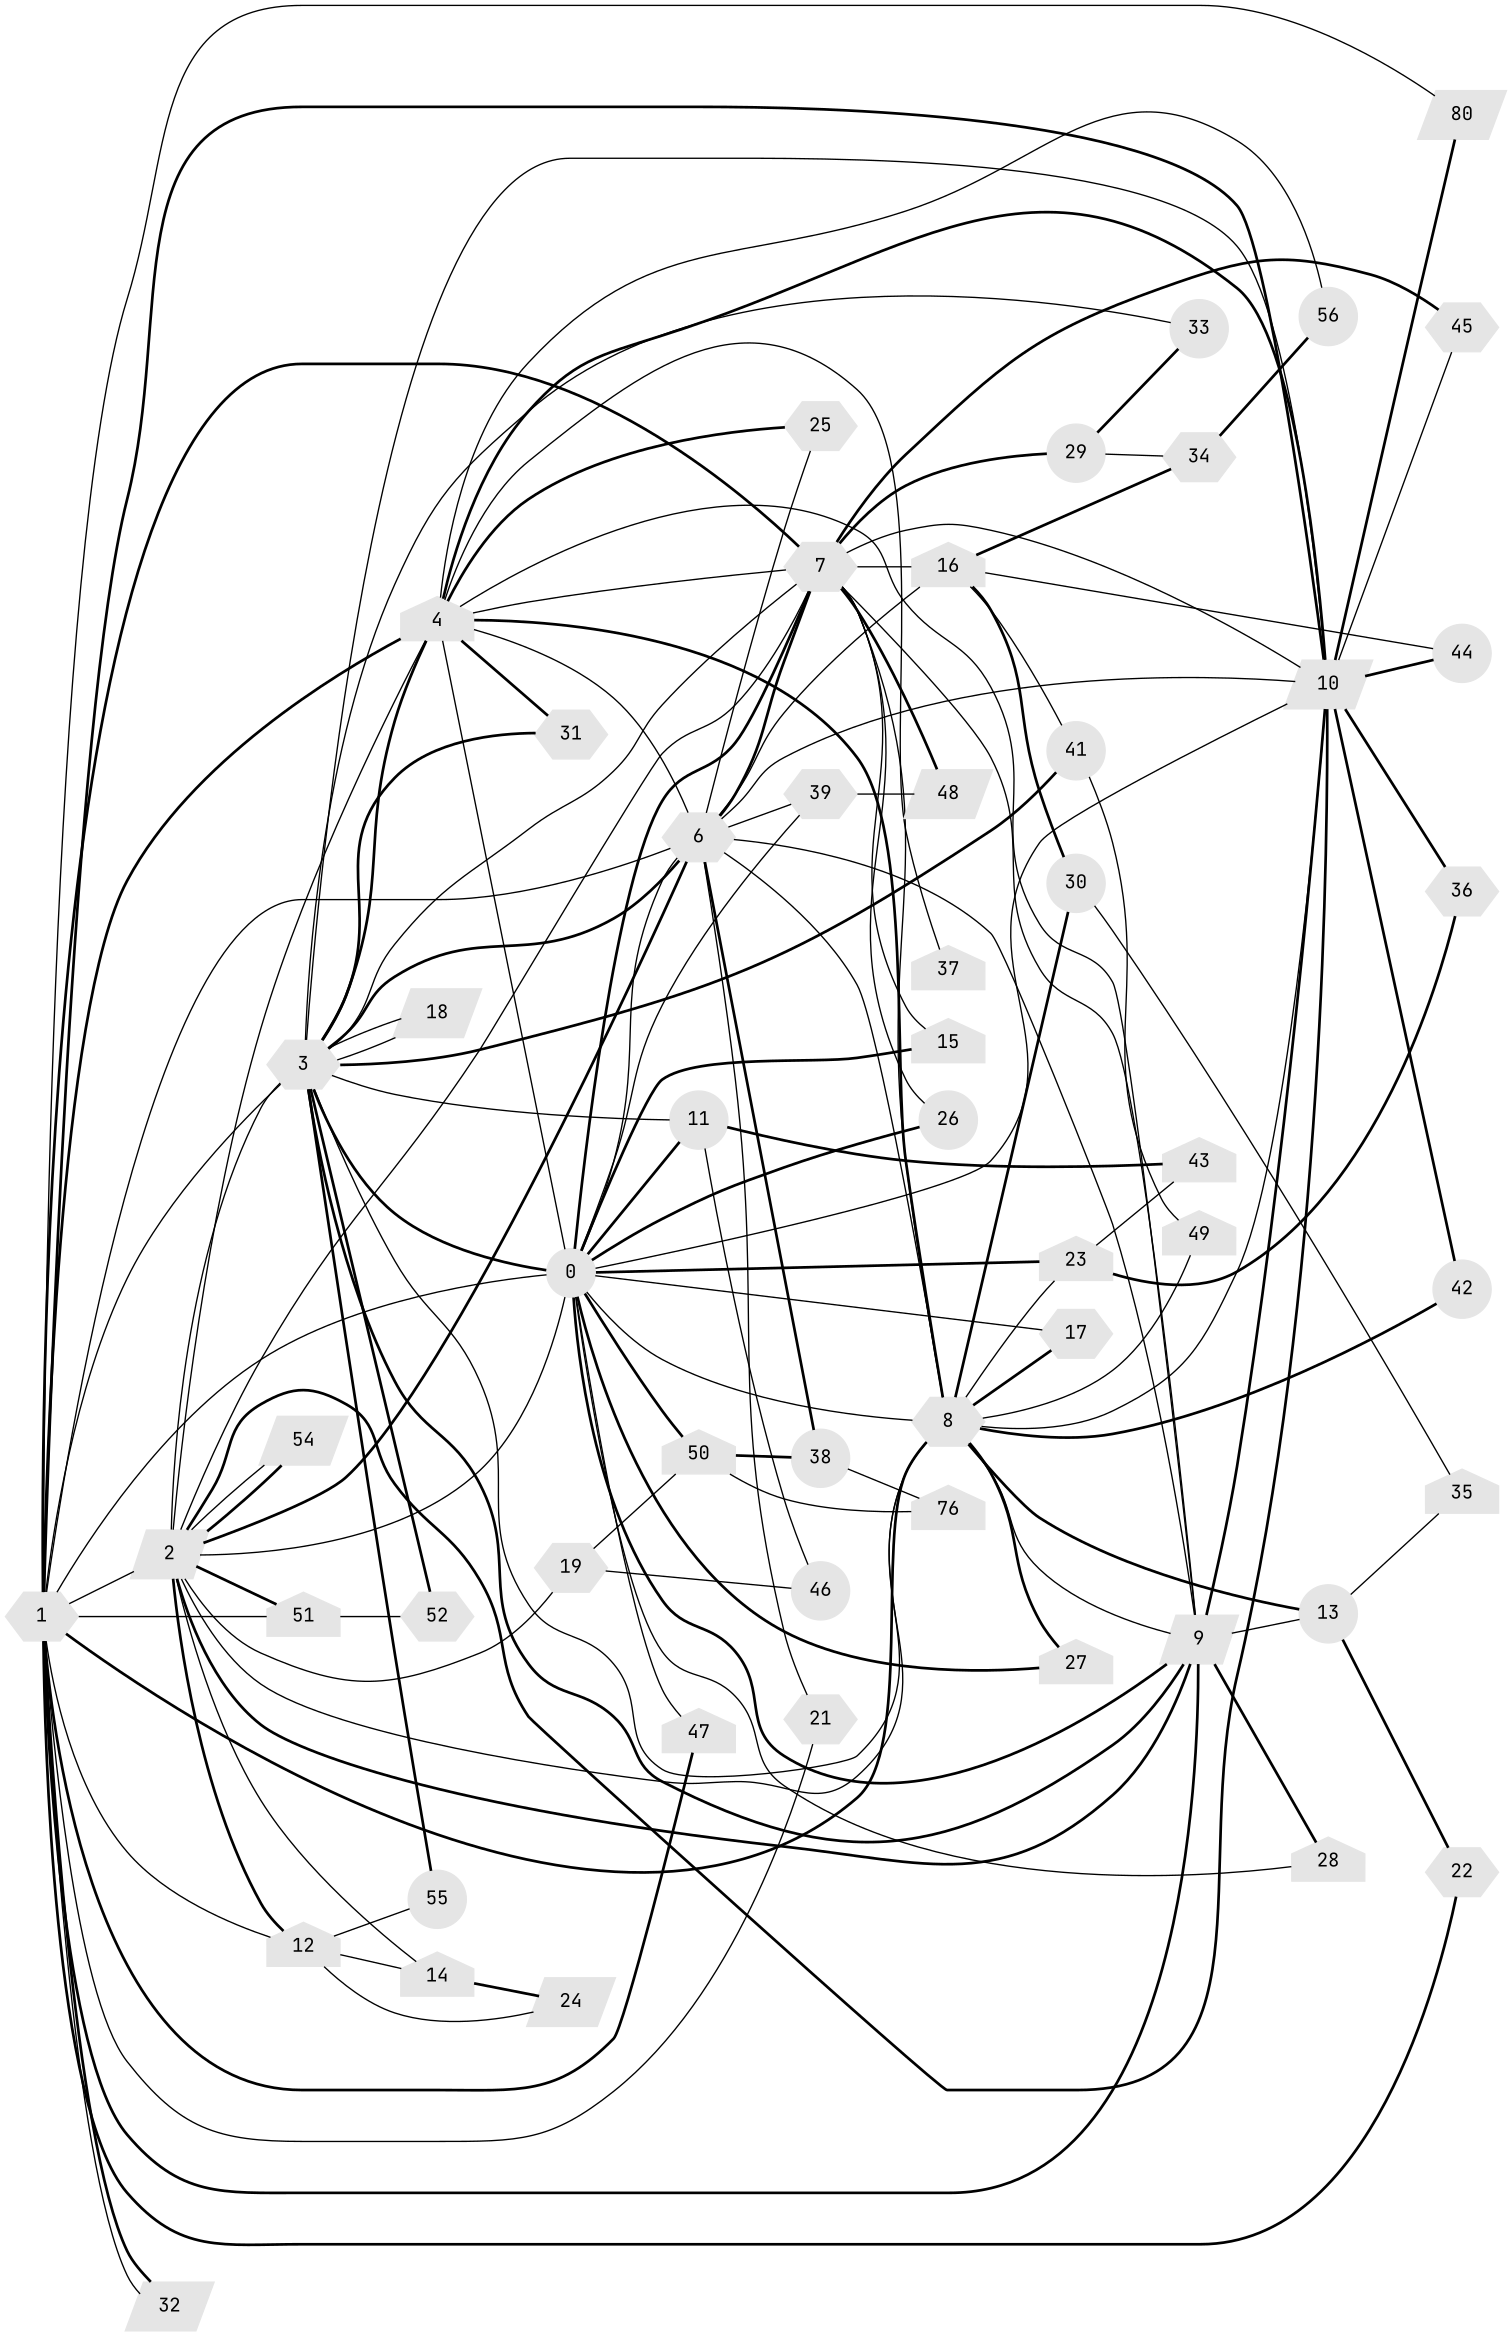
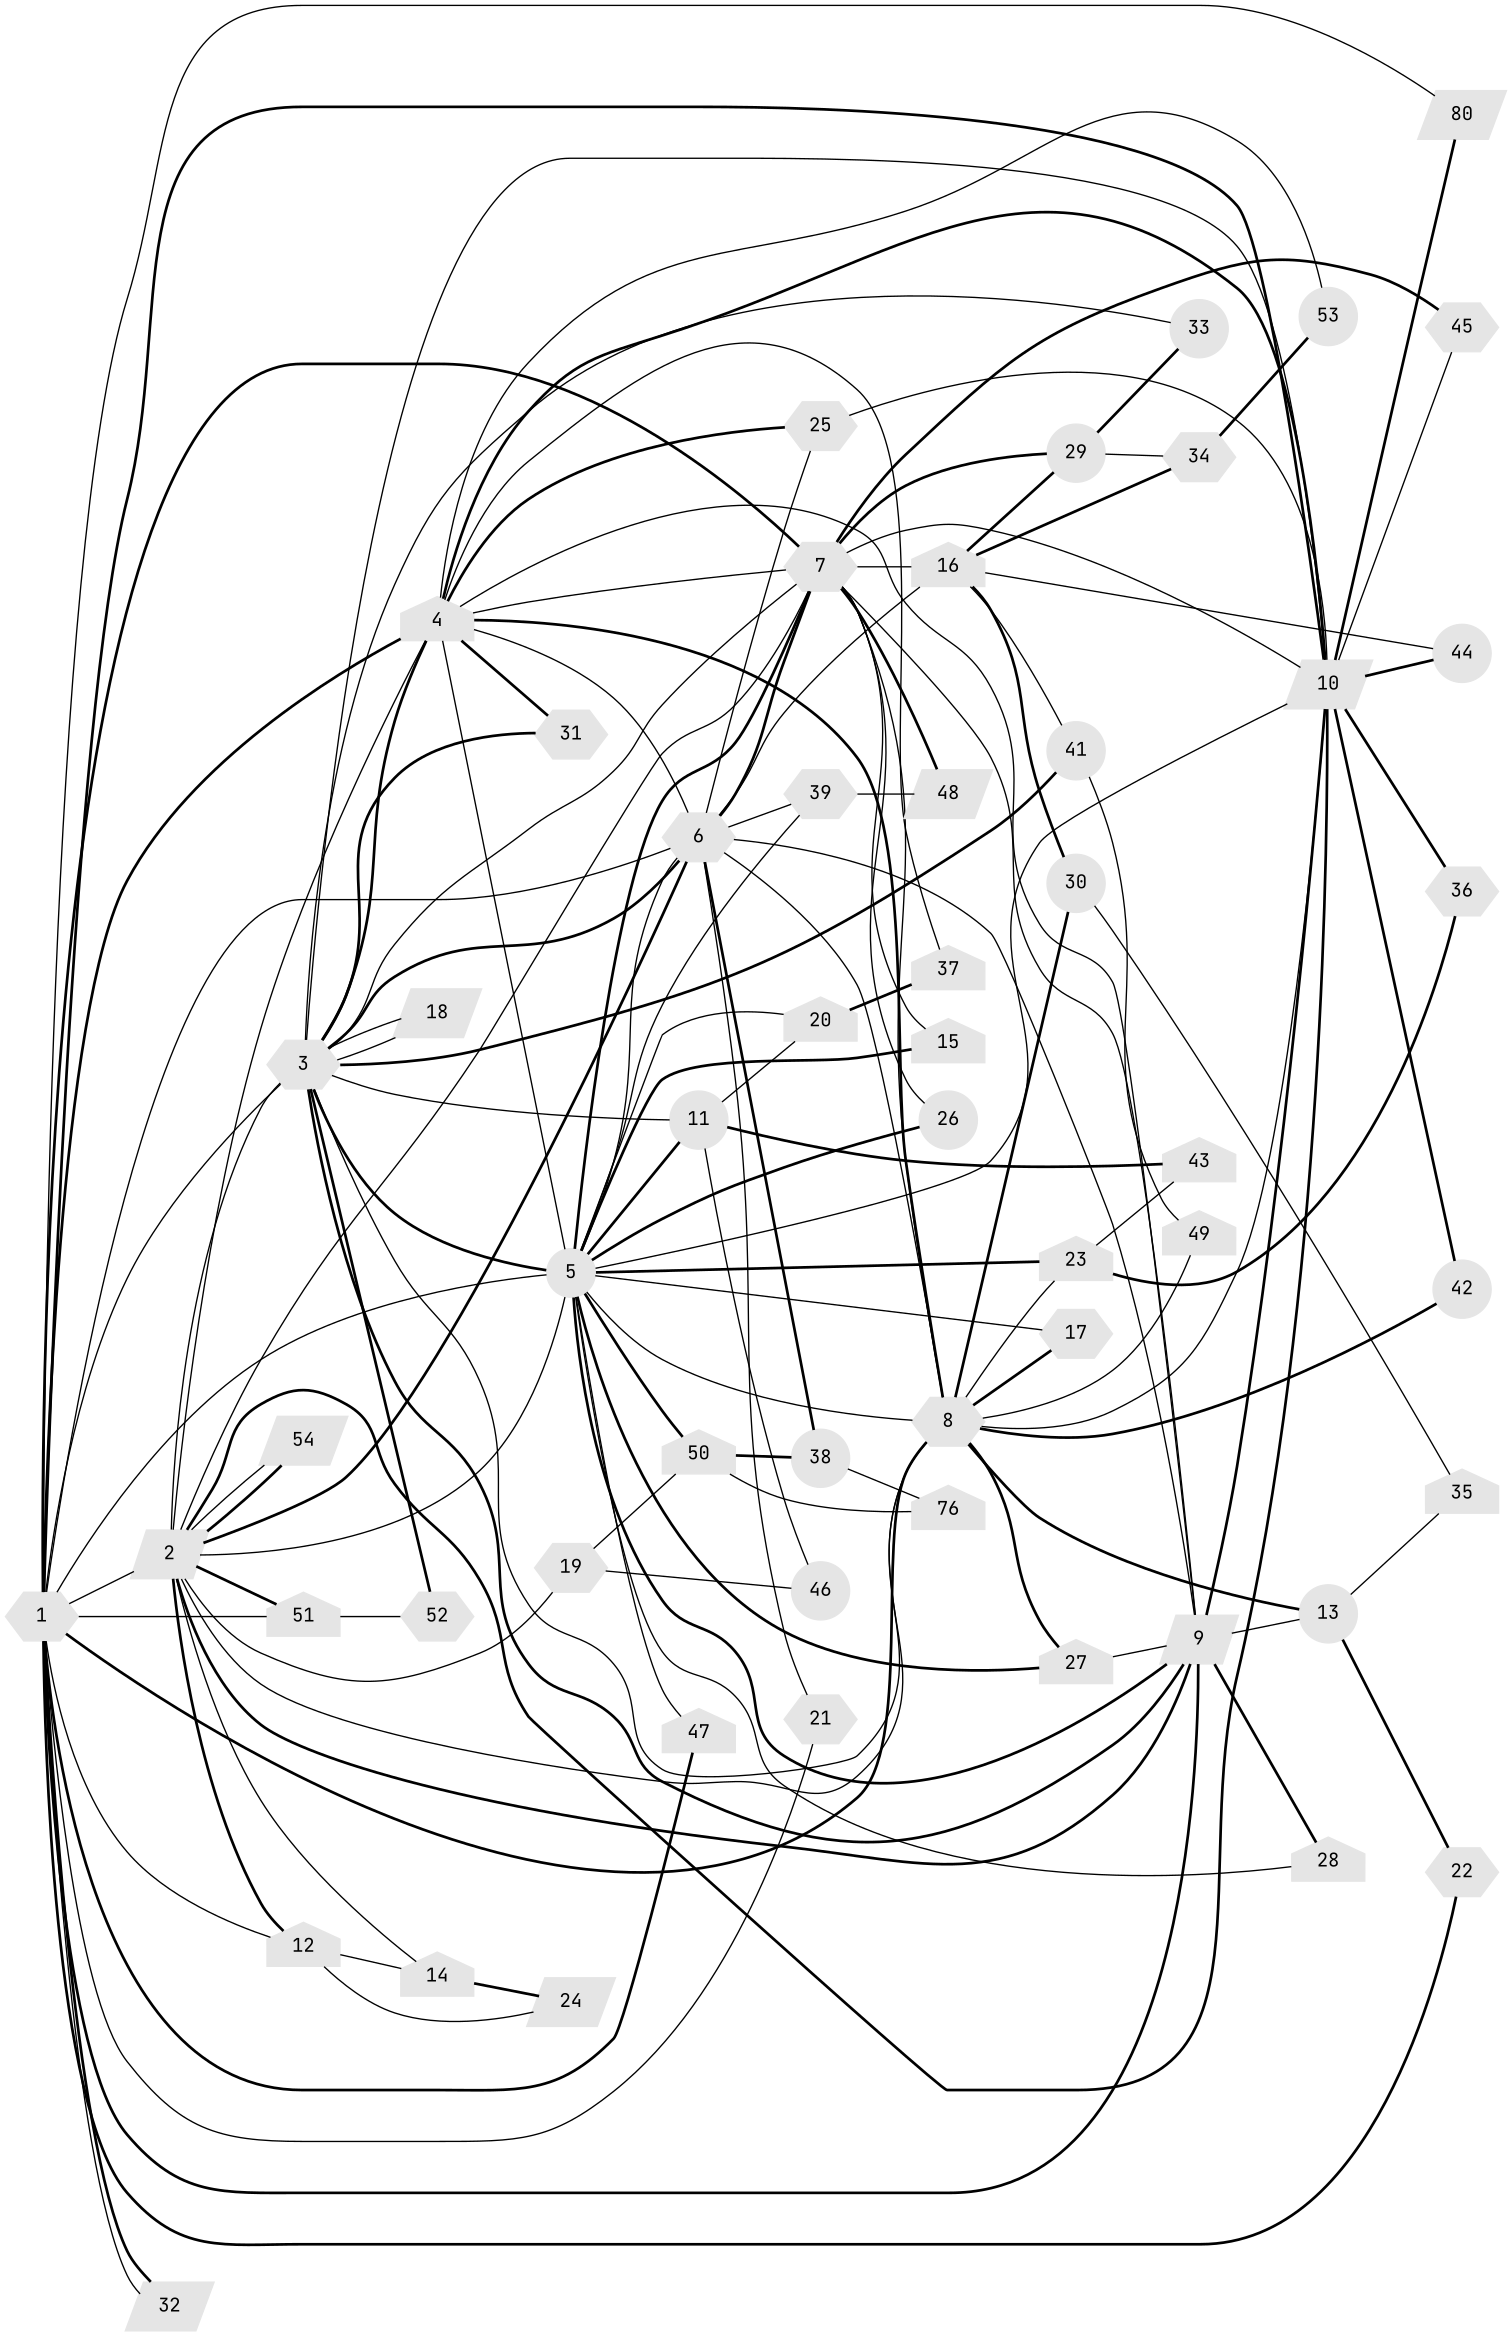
  graph {
    fontname="JetBrains Mono"
    rankdir=LR
    node [color=gray90 fontname="JetBrains Mono" shape=house style=filled]
    edge [fontname="JetBrains Mono" style=solid]
    1 [shape=hexagon]
    2 [shape=parallelogram]
    3 [shape=hexagon]
    4
-   5 [shape=circle label=0]
+   5 [shape=circle]
    6 [shape=hexagon]
    7 [shape=hexagon]
    8 [shape=hexagon]
    9 [shape=parallelogram]
    10 [shape=parallelogram]
    12
    21 [shape=hexagon]
    22 [shape=hexagon]
    32 [shape=parallelogram]
    n15 [label=80 shape=parallelogram]
    47
    51
    19 [shape=hexagon]
    14
    54 [shape=parallelogram]
    11 [shape=circle]
    18 [shape=parallelogram]
    31 [shape=hexagon]
    33 [shape=circle]
    41 [shape=circle]
    52 [shape=hexagon]
-   55 [shape=circle]
    25 [shape=hexagon]
    37
-   53 [shape=circle label=56]
+   53 [shape=circle]
    15
    17 [shape=hexagon]
+   20
    23
    26 [shape=circle]
    27
    28
    39 [shape=hexagon]
    50
    16
    38 [shape=circle]
    29 [shape=circle]
    45 [shape=hexagon]
    48 [shape=parallelogram]
    13 [shape=circle]
    30 [shape=circle]
    42 [shape=circle]
    49
    36 [shape=hexagon]
    44 [shape=circle]
    24 [shape=parallelogram]
    46 [shape=circle]
    43
    n54 [label=76]
    34 [shape=hexagon]
    35
    1 -- 2
    1 -- 3
    1 -- 4 [style=bold]
    1 -- 5
    1 -- 6
    1 -- 7 [style=bold]
    1 -- 8 [style=bold]
    1 -- 9 [style=bold]
    1 -- 10 [style=bold]
    1 -- 12
    1 -- 21
    1 -- 22 [style=bold]
    1 -- 32
    1 -- 32 [style=bold]
    1 -- n15
    1 -- 47 [style=bold]
    1 -- 51
    2 -- 3
    2 -- 4
    2 -- 5
    2 -- 6 [style=bold]
    2 -- 7
    2 -- 8
    2 -- 9 [style=bold]
    2 -- 10 [style=bold]
    2 -- 12 [style=bold]
    2 -- 51 [style=bold]
    2 -- 19
    2 -- 14
    2 -- 54 [style=bold]
    2 -- 54
    3 -- 4 [style=bold]
    3 -- 5 [style=bold]
    3 -- 6 [style=bold]
    3 -- 7
    3 -- 8
    3 -- 9 [style=bold]
    3 -- 10
    3 -- 11
    3 -- 18
    3 -- 18
    3 -- 31 [style=bold]
    3 -- 33
    3 -- 41 [style=bold]
    3 -- 52 [style=bold]
-   3 -- 55 [style=bold]
    4 -- 5
    4 -- 6
    4 -- 7
    4 -- 8 [style=bold]
    4 -- 9
    4 -- 10 [style=bold]
    4 -- 31 [style=bold]
    4 -- 25 [style=bold]
    4 -- 37
    4 -- 53
    5 -- 6
    5 -- 7 [style=bold]
    5 -- 8
    5 -- 9 [style=bold]
    5 -- 10
    5 -- 47
    5 -- 11 [style=bold]
    5 -- 15 [style=bold]
    5 -- 17
+   5 -- 20
    5 -- 23 [style=bold]
    5 -- 26 [style=bold]
    5 -- 27 [style=bold]
    5 -- 28
    5 -- 39
    5 -- 50 [style=bold]
    6 -- 7 [style=bold]
    6 -- 8
    6 -- 9
-   6 -- 10
+   25 -- 10
    6 -- 21
    6 -- 25
    6 -- 39
    6 -- 16
    6 -- 38 [style=bold]
    7 -- 8
    7 -- 9
    7 -- 10
    7 -- 15
    7 -- 26
    7 -- 16
    7 -- 29 [style=bold]
    7 -- 45 [style=bold]
    7 -- 48 [style=bold]
-   8 -- 9
+   27 -- 9
    8 -- 10
    8 -- 17 [style=bold]
    8 -- 23
    8 -- 27 [style=bold]
    8 -- 13 [style=bold]
    8 -- 30 [style=bold]
    8 -- 42 [style=bold]
    8 -- 49
    9 -- 10 [style=bold]
    9 -- 28 [style=bold]
    9 -- 13
    10 -- n15 [style=bold]
    10 -- 45
    10 -- 42 [style=bold]
    10 -- 36 [style=bold]
    10 -- 44 [style=bold]
    12 -- 14
-   12 -- 55
    12 -- 24
    51 -- 52
    19 -- 50
    19 -- 46
    14 -- 24 [style=bold]
+   11 -- 20
    11 -- 46
    11 -- 43 [style=bold]
    41 -- 49
+   20 -- 37 [style=bold]
    23 -- 36 [style=bold]
    23 -- 43
    39 -- 48
    50 -- 38 [style=bold]
    50 -- n54
    16 -- 41
+   16 -- 29 [style=bold]
    16 -- 30 [style=bold]
    16 -- 44
    16 -- 34 [style=bold]
    38 -- n54
    29 -- 33 [style=bold]
    29 -- 34
    13 -- 22 [style=bold]
    13 -- 35
    30 -- 35
    34 -- 53 [style=bold]
  }
